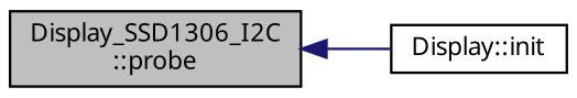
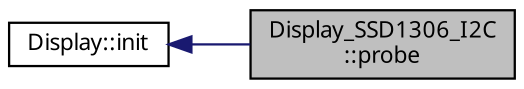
  digraph {
    rankdir=LR
    fontname="Noto Sans"
    node [color=black fontname="Noto Sans" fontsize=10 shape=record style=filled]
    n1 [fillcolor=grey75 fontcolor=black height=0.2 label="Display_SSD1306_I2C\l::probe" width=0.4]
    n2 [fillcolor=white height=0.2 label="Display::init" width=0.4]
-   n1 -> n2 [color=midnightblue dir=back fontname="Noto Sans" fontsize=10 labelfontname=Helvetica labelfontsize=10 style=solid]
+   n2 -> n1 [color=midnightblue dir=back fontname="Noto Sans" fontsize=10 labelfontname=Helvetica labelfontsize=10 style=solid]
  }
